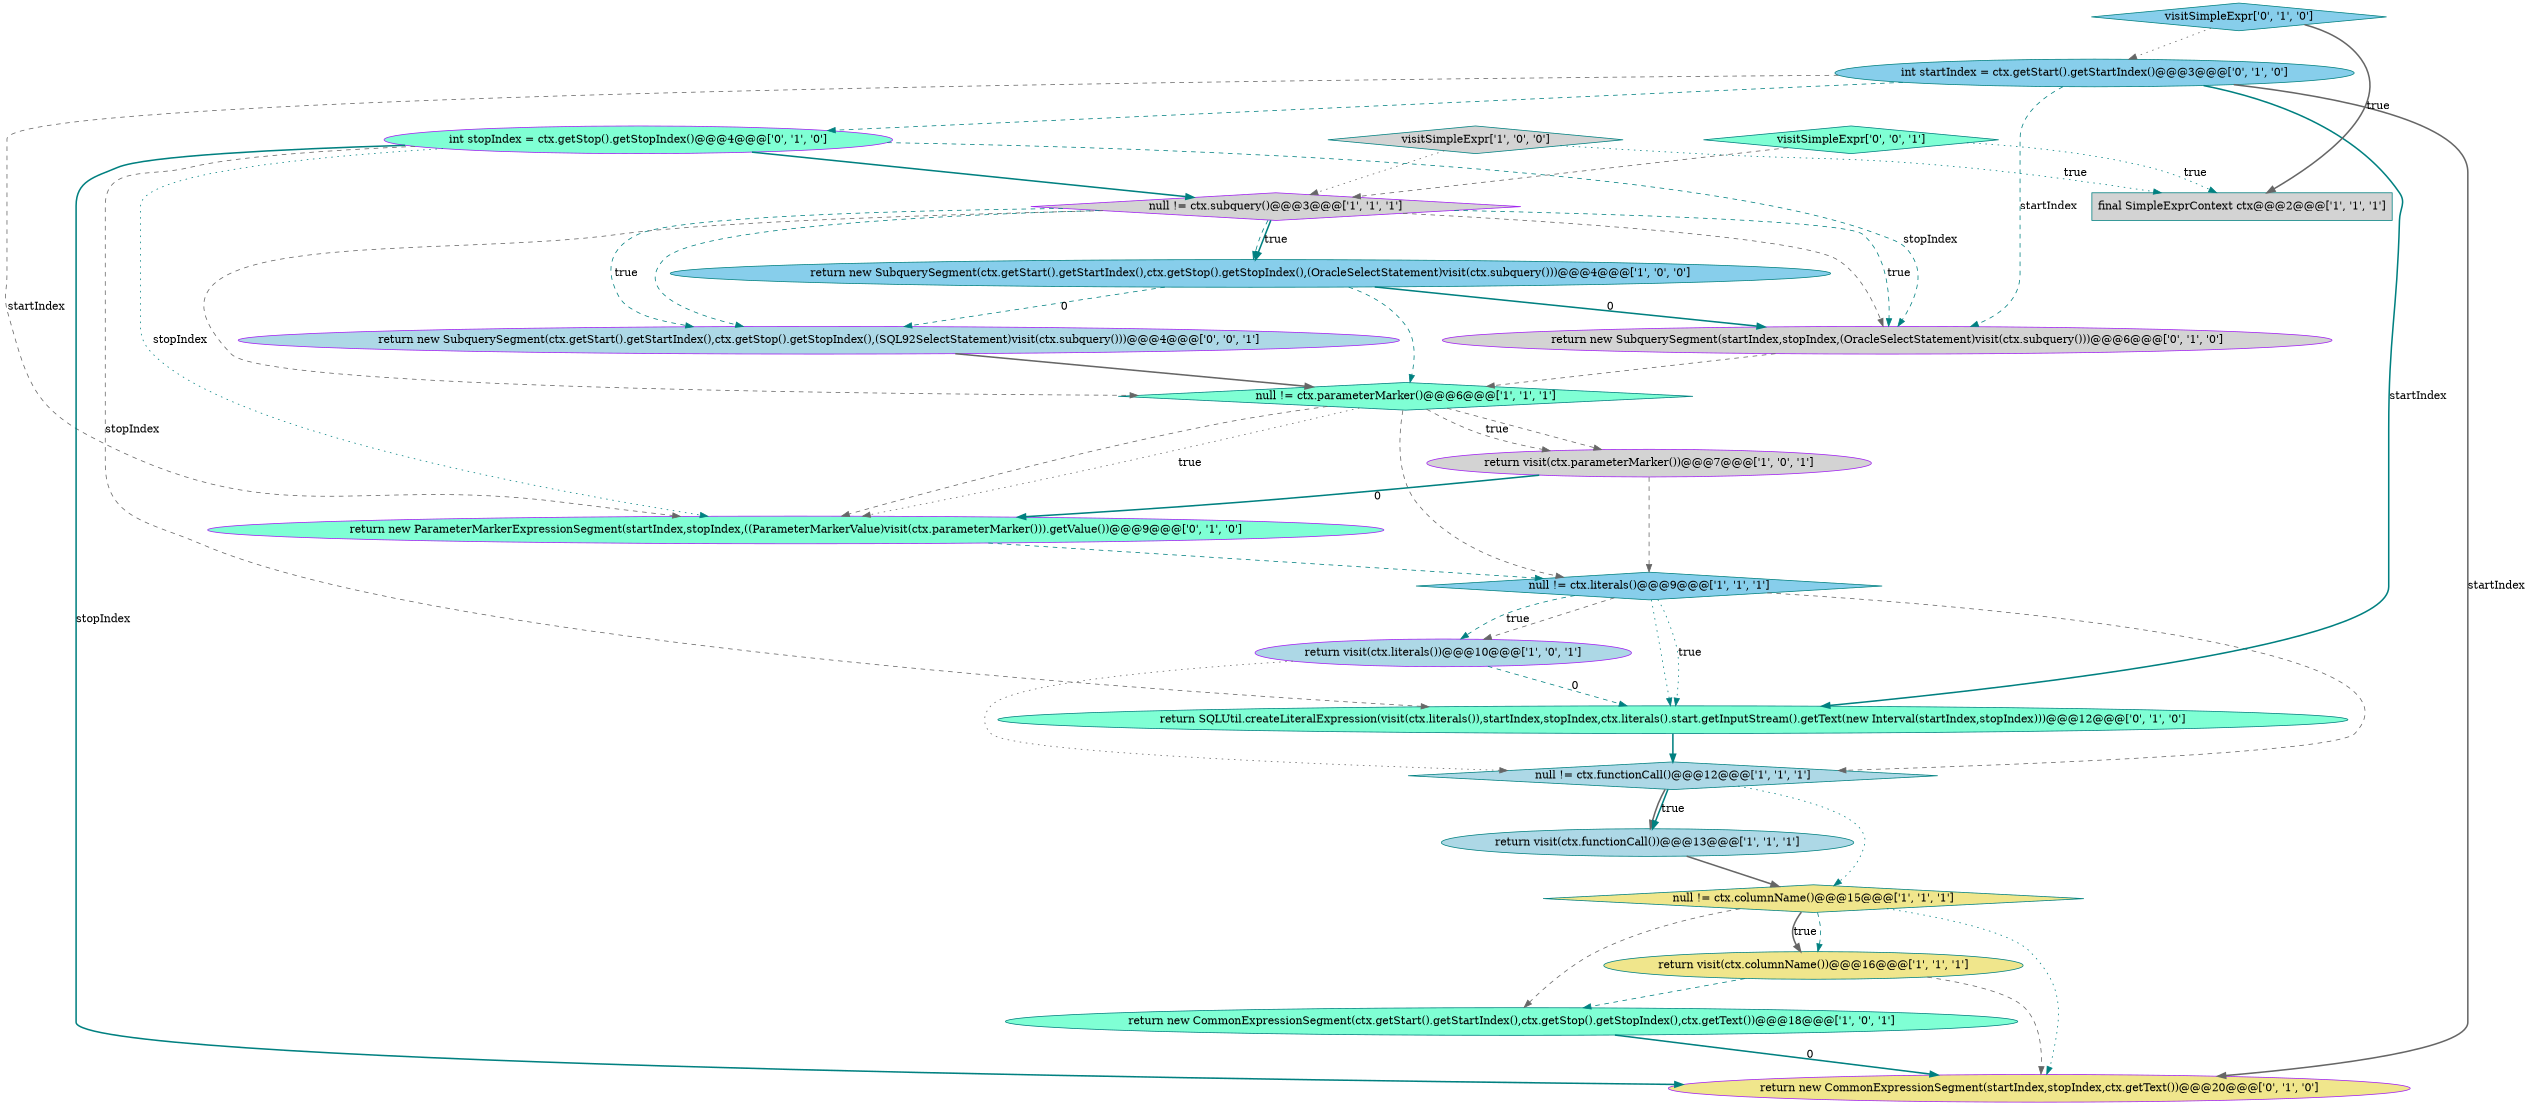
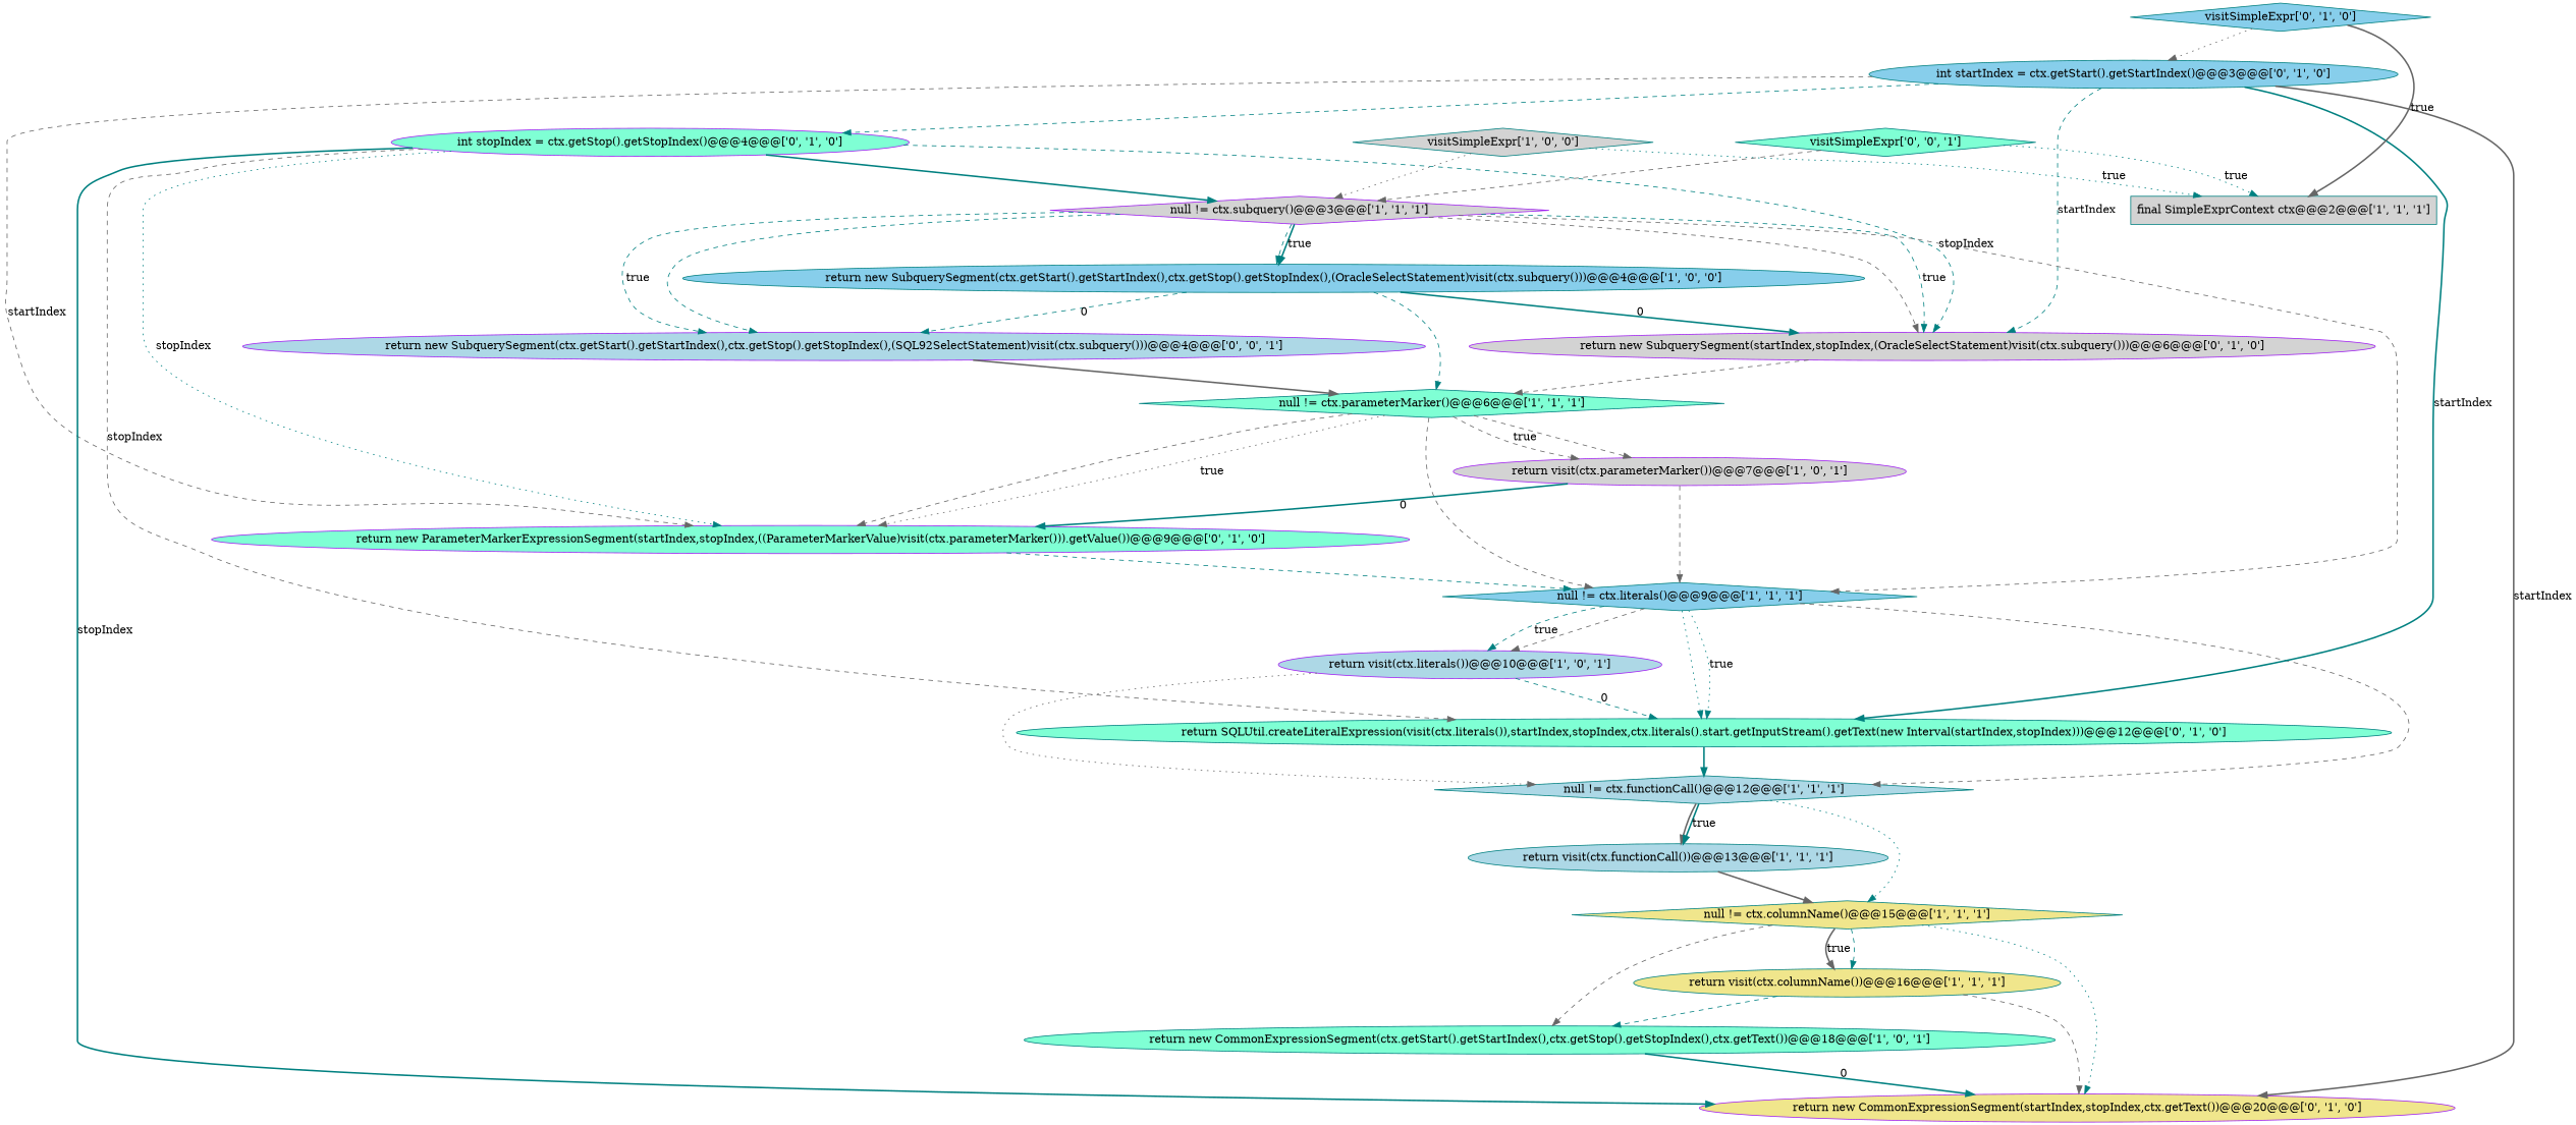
  digraph {
    node [color=teal fillcolor=aquamarine shape=ellipse style=filled]
    edge [color=teal style=dashed]
    n1 [color=purple fillcolor=lightgrey label="return new SubquerySegment(startIndex,stopIndex,(OracleSelectStatement)visit(ctx.subquery()))@@@6@@@['0', '1', '0']"]
    n2 [label="null != ctx.parameterMarker()@@@6@@@['1', '1', '1']" shape=diamond]
    n3 [color=purple label="return new ParameterMarkerExpressionSegment(startIndex,stopIndex,((ParameterMarkerValue)visit(ctx.parameterMarker())).getValue())@@@9@@@['0', '1', '0']"]
    n4 [color=purple fillcolor=lightgrey label="return visit(ctx.parameterMarker())@@@7@@@['1', '0', '1']"]
    n5 [fillcolor=skyblue label="null != ctx.literals()@@@9@@@['1', '1', '1']" shape=diamond]
    n6 [fillcolor=khaki label="return visit(ctx.columnName())@@@16@@@['1', '1', '1']"]
    n7 [label="return new CommonExpressionSegment(ctx.getStart().getStartIndex(),ctx.getStop().getStopIndex(),ctx.getText())@@@18@@@['1', '0', '1']"]
    n8 [color=purple fillcolor=khaki label="return new CommonExpressionSegment(startIndex,stopIndex,ctx.getText())@@@20@@@['0', '1', '0']"]
    n9 [fillcolor=skyblue label="int startIndex = ctx.getStart().getStartIndex()@@@3@@@['0', '1', '0']"]
    n10 [color=purple label="int stopIndex = ctx.getStop().getStopIndex()@@@4@@@['0', '1', '0']"]
    n11 [label="return SQLUtil.createLiteralExpression(visit(ctx.literals()),startIndex,stopIndex,ctx.literals().start.getInputStream().getText(new Interval(startIndex,stopIndex)))@@@12@@@['0', '1', '0']"]
    n12 [color=purple fillcolor=lightgrey label="null != ctx.subquery()@@@3@@@['1', '1', '1']" shape=diamond]
    n13 [fillcolor=lightblue label="null != ctx.functionCall()@@@12@@@['1', '1', '1']" shape=diamond]
    n14 [color=purple fillcolor=lightblue label="return visit(ctx.literals())@@@10@@@['1', '0', '1']"]
    n15 [fillcolor=lightgrey label="final SimpleExprContext ctx@@@2@@@['1', '1', '1']" shape=box]
    n16 [fillcolor=lightblue label="return visit(ctx.functionCall())@@@13@@@['1', '1', '1']"]
    n17 [fillcolor=khaki label="null != ctx.columnName()@@@15@@@['1', '1', '1']" shape=diamond]
    n18 [color=purple fillcolor=lightblue label="return new SubquerySegment(ctx.getStart().getStartIndex(),ctx.getStop().getStopIndex(),(SQL92SelectStatement)visit(ctx.subquery()))@@@4@@@['0', '0', '1']"]
    n19 [fillcolor=skyblue label="return new SubquerySegment(ctx.getStart().getStartIndex(),ctx.getStop().getStopIndex(),(OracleSelectStatement)visit(ctx.subquery()))@@@4@@@['1', '0', '0']"]
    n20 [fillcolor=skyblue label="visitSimpleExpr['0', '1', '0']" shape=diamond]
    n21 [label="visitSimpleExpr['0', '0', '1']" shape=diamond]
    n22 [fillcolor=lightgrey label="visitSimpleExpr['1', '0', '0']" shape=diamond]
    n1 -> n2 [color=gray40]
    n2 -> n3 [color=gray40]
    n2 -> n3 [color=gray40 label=true style=dotted]
    n2 -> n4 [color=gray40]
    n2 -> n4 [color=gray40 label=true]
    n2 -> n5 [color=gray40]
    n3 -> n5
    n4 -> n3 [label=0 style=bold]
    n4 -> n5 [color=gray40]
    n5 -> n11 [style=dotted]
    n5 -> n11 [label=true style=dotted]
    n5 -> n13 [color=gray40]
    n5 -> n14 [color=gray40]
    n5 -> n14 [label=true]
    n6 -> n7
    n6 -> n8 [color=gray40]
    n7 -> n8 [label=0 style=bold]
    n9 -> n1 [label=startIndex]
    n9 -> n3 [color=gray40 label=startIndex]
    n9 -> n8 [color=gray40 label=startIndex style=bold]
    n9 -> n10
    n9 -> n11 [label=startIndex style=bold]
    n10 -> n1 [label=stopIndex]
    n10 -> n3 [label=stopIndex style=dotted]
    n10 -> n8 [label=stopIndex style=bold]
    n10 -> n11 [color=gray40 label=stopIndex]
    n10 -> n12 [style=bold]
    n11 -> n13 [style=bold]
    n12 -> n1 [label=true]
    n12 -> n1 [color=gray40]
-   n12 -> n2 [color=gray40]
+   n12 -> n5 [color=gray40]
    n12 -> n18 [label=true]
    n12 -> n18
    n12 -> n19
    n12 -> n19 [label=true style=bold]
    n13 -> n16 [color=gray40 style=bold]
    n13 -> n16 [label=true style=bold]
    n13 -> n17 [style=dotted]
    n14 -> n11 [label=0]
    n14 -> n13 [color=gray40 style=dotted]
    n16 -> n17 [color=gray40 style=bold]
    n17 -> n6
    n17 -> n6 [color=gray40 label=true style=bold]
    n17 -> n7 [color=gray40]
    n17 -> n8 [style=dotted]
    n18 -> n2 [color=gray40 style=bold]
    n19 -> n1 [label=0 style=bold]
    n19 -> n2
    n19 -> n18 [label=0]
    n20 -> n9 [color=gray40 style=dotted]
    n20 -> n15 [color=gray40 label=true style=bold]
    n21 -> n12 [color=gray40]
    n21 -> n15 [label=true style=dotted]
    n22 -> n12 [color=gray40 style=dotted]
    n22 -> n15 [label=true style=dotted]
  }
